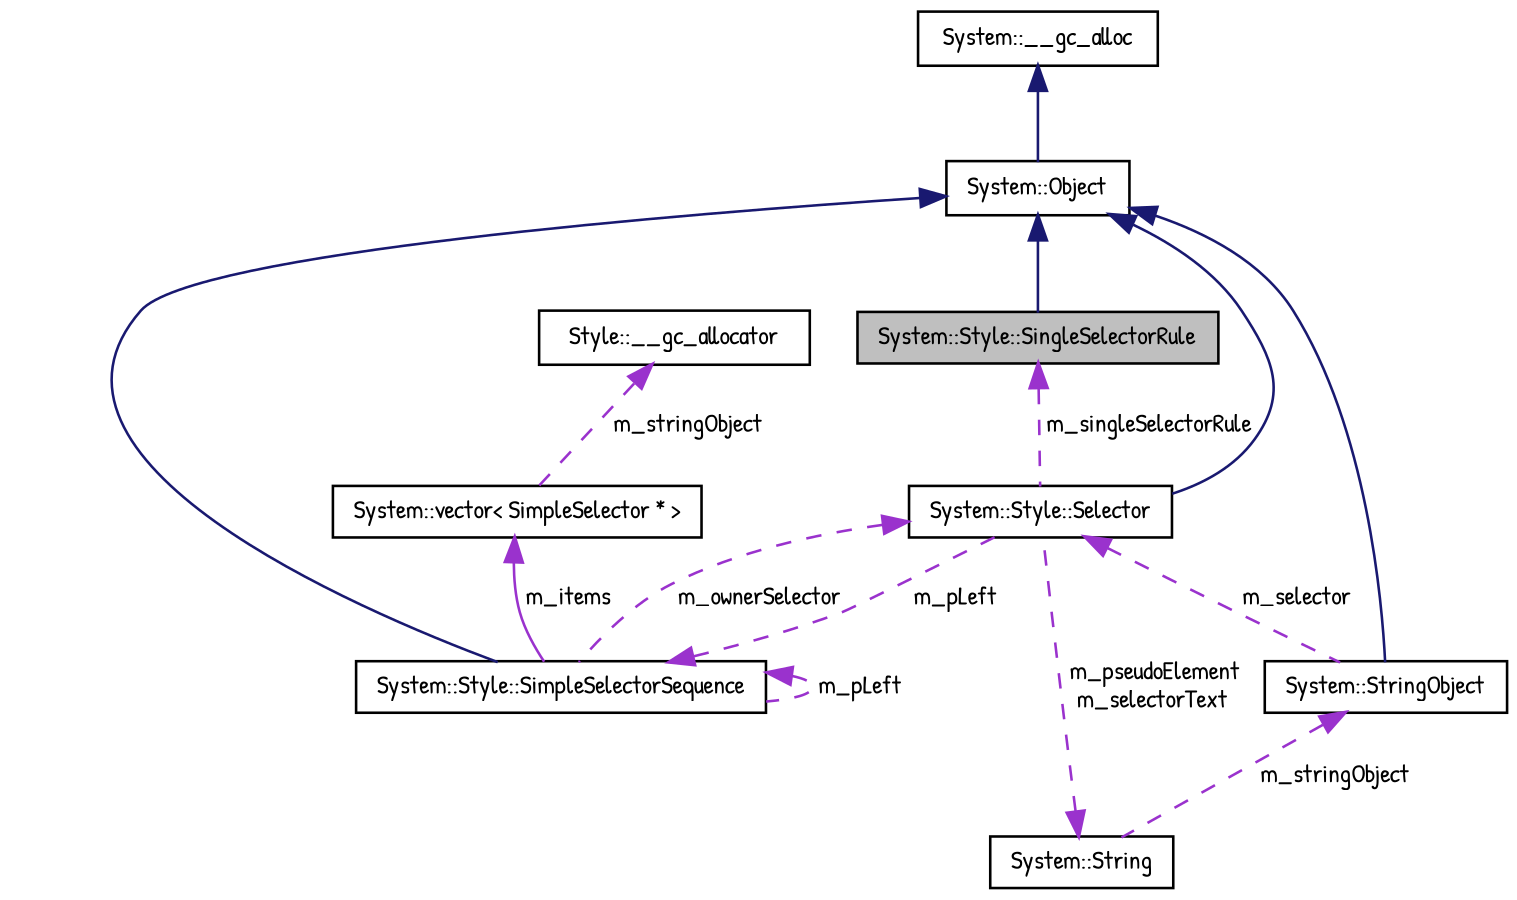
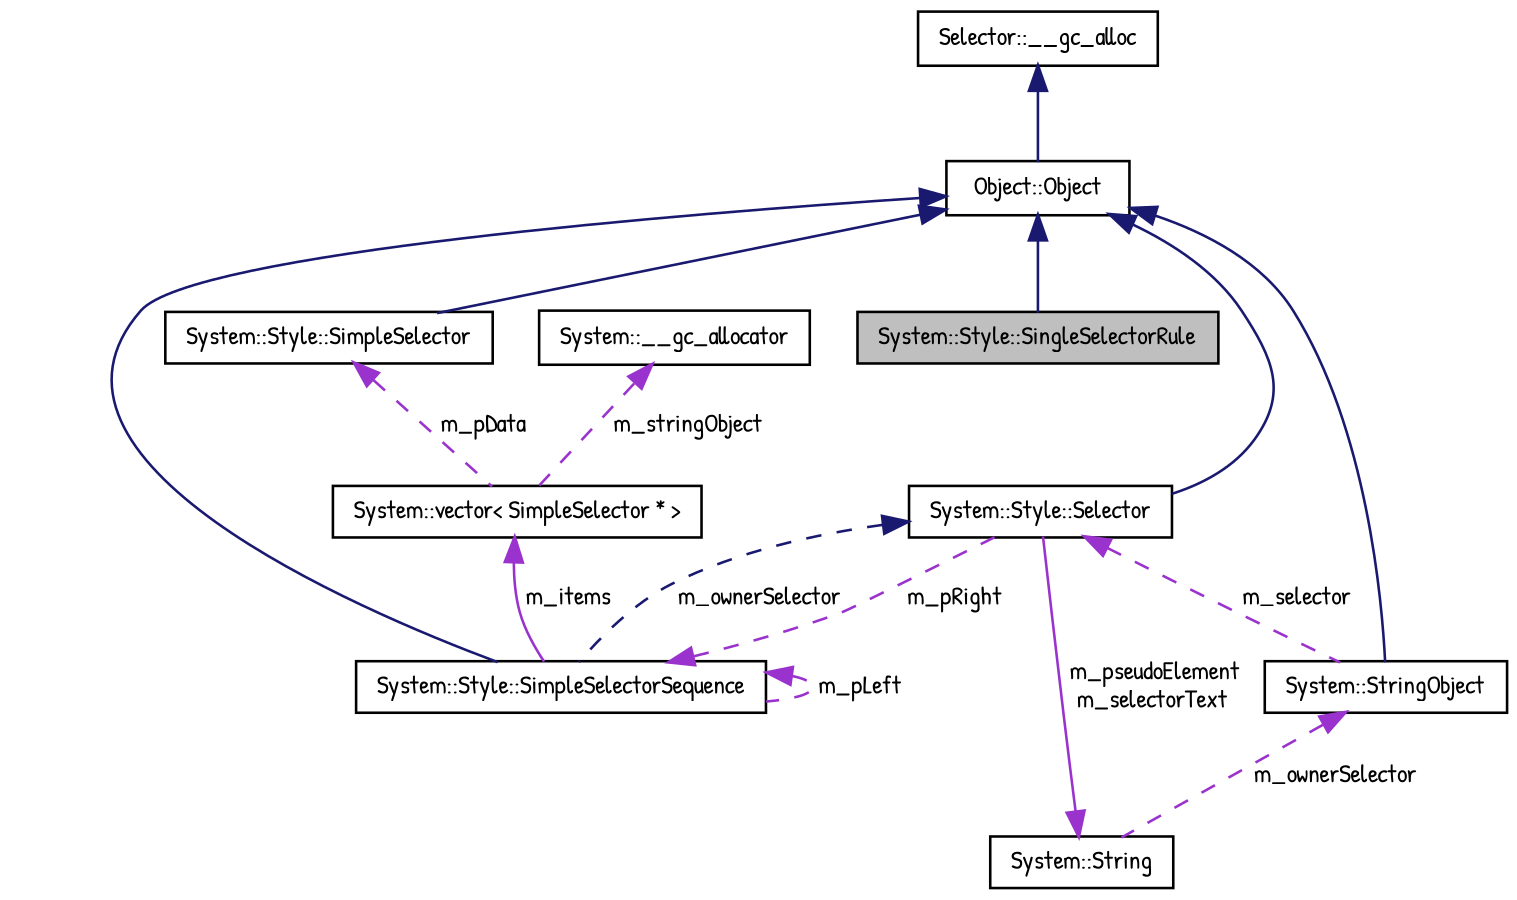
  digraph {
    fontname="Patrick Hand"
    node [color=black fillcolor=white fontname="Patrick Hand" fontsize=10 shape=record style=filled]
    edge [color=darkorchid3 dir=back fontname="Patrick Hand" fontsize=10 labelfontname=Helvetica labelfontsize=10 style=dashed]
    n1 [fillcolor=grey75 fontcolor=black height=0.2 label="System::Style::SingleSelectorRule" width=0.4]
    n2 [height=0.2 label="System::Style::Selector" width=0.4]
    n3 [height=0.2 label="System::Style::SimpleSelectorSequence" width=0.4]
    n4 [height=0.2 label="System::StringObject" width=0.4]
-   n5 [height=0.2 label="System::Object" width=0.4]
+   n5 [height=0.2 label="Object::Object" width=0.4]
+   n6 [height=0.2 label="System::Style::SimpleSelector" width=0.4]
    n7 [height=0.2 label="System::vector\< SimpleSelector * \>" width=0.4]
    n8 [height=0.2 label="System::String" width=0.4]
-   n9 [height=0.2 label="System::__gc_alloc" width=0.4]
-   n10 [height=0.2 label="Style::__gc_allocator" width=0.4]
-   n1 -> n2 [label=" m_singleSelectorRule"]
-   n2 -> n3 [label=" m_ownerSelector"]
+   n9 [height=0.2 label="Selector::__gc_alloc" width=0.4]
+   n10 [height=0.2 label="System::__gc_allocator" width=0.4]
+   n2 -> n3 [color=midnightblue label=" m_ownerSelector"]
    n2 -> n4 [label=" m_selector"]
-   n3 -> n2 [label=" m_pLeft"]
+   n3 -> n2 [label=" m_pRight"]
    n3 -> n3 [label=" m_pLeft"]
-   n4 -> n8 [label=" m_stringObject"]
+   n4 -> n8 [label=" m_ownerSelector"]
    n5 -> n1 [color=midnightblue style=solid]
    n5 -> n2 [color=midnightblue style=solid]
    n5 -> n3 [color=midnightblue style=solid]
    n5 -> n4 [color=midnightblue style=solid]
+   n5 -> n6 [color=midnightblue style=solid]
+   n6 -> n7 [label=" m_pData"]
    n7 -> n3 [label=" m_items" style=solid]
-   n8 -> n2 [label=" m_pseudoElement\nm_selectorText"]
+   n8 -> n2 [label=" m_pseudoElement\nm_selectorText" style=solid]
    n9 -> n5 [color=midnightblue style=solid]
    n10 -> n7 [label=" m_stringObject"]
  }
